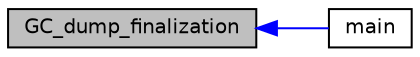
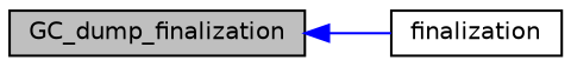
  digraph {
    rankdir=LR
    node [color=black fontname=Helvetica fontsize=10 shape=record style=filled]
    n1 [fillcolor=grey75 fontcolor=black height=0.2 label=GC_dump_finalization width=0.4]
-   n2 [fillcolor=white height=0.2 label=main width=0.4]
+   n2 [fillcolor=white height=0.2 label=finalization width=0.4]
    n1 -> n2 [color=blue dir=back fontname=Helvetica fontsize=10 labelfontname=Helvetica labelfontsize=10 style=solid]
  }
